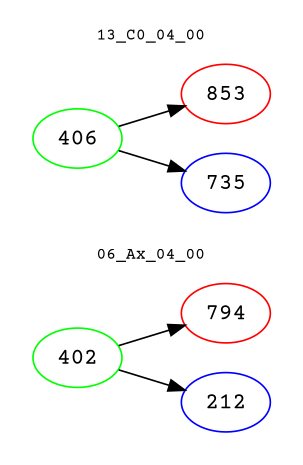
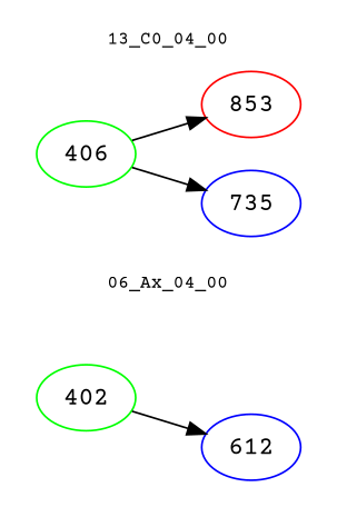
  digraph {
    fontname="Courier Prime"
    rankdir=LR
    node [color=green fontname="Courier Prime"]
    edge [color=black fontname="Courier Prime"]
    n1 [label=402]
-   n2 [color=blue label=212]
-   n3 [color=red label=794]
+   n2 [color=blue label=612]
    n4 [label=406]
    n5 [color=blue label=735]
    n6 [color=red label=853]
    subgraph cluster_1 {
      color=white
      fontsize=10
      label="06_Ax_04_00"
      n1
      n2
-     n3
    }
    subgraph cluster_2 {
      color=white
      fontsize=10
      label="13_C0_04_00"
      n4
      n5
      n6
    }
    n1 -> n2
-   n1 -> n3
    n4 -> n5
    n4 -> n6
  }
